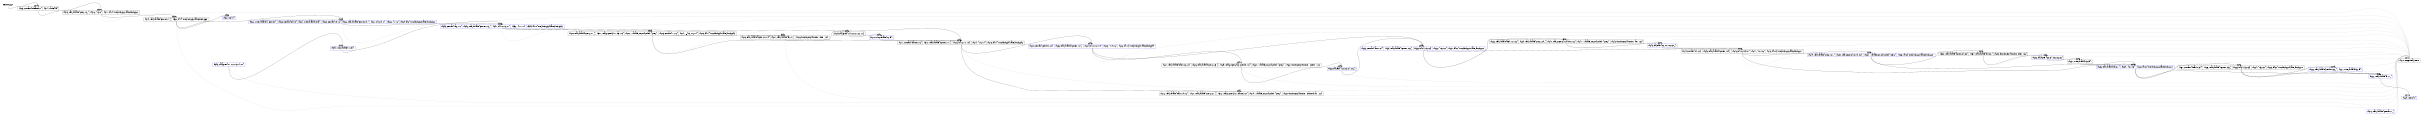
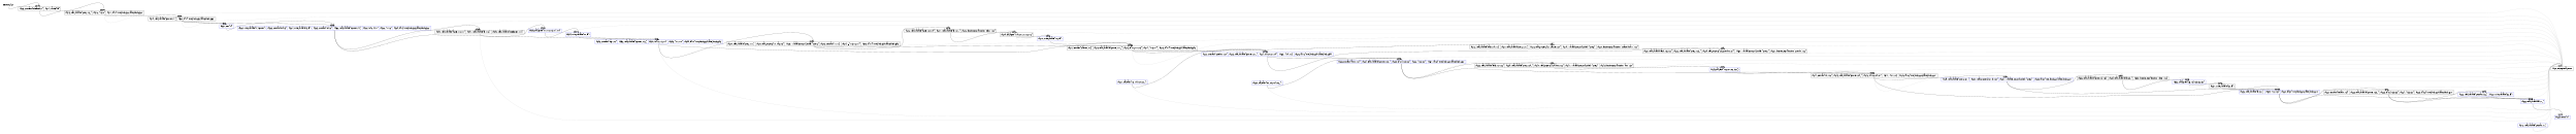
  digraph {
    rankdir=LR
    node [color=blue shape=record]
    edge [headport=n tailport=s]
-   BB_entry460 [shape=none label=BB_entry660]
+   BB_entry460 [shape=none]
    n2 [color=black label="{19573: constant[undefined,v1]|19574: vardecl['ff']}"]
    n3 [color=black label="{19575: read-variable['query',v3,-]|19576: ![v3,v2]|19577: if[v2](true-block:6581,false-block:6582)}"]
    n4 [color=black label="{19579: read-variable['ignores',v4,-]|19580: if[v4](true-block:6584,false-block:6583)}"]
    n5 [color=black label="{19670: exceptional-return}"]
    n6 [label="{19578: read-variable['yesman',v1,-]}"]
    n7 [label="{19669: return[v1]}"]
    n8 [label="{19582: write-variable[v4,'ignores']*|19583: constant[null,v5]|19584: write-variable[v5,'ff']*|19585: constant[\"el\",v8]|19586: read-variable['ignores',v9,-]|19587: in[v8,v9,v7]|19588: ![v7,v6]|19589: if[v6](true-block:6585,false-block:6588)}"]
    n9 [label="{19581: new[v4]}"]
+   n10 [color=black label="{19590: read-variable['agree',v12,v11]|19591: read-variable['ff',v13,-]|19592: read-variable['_isElement',v14,-]}"]
    n11 [label="{19595: constant[\"tag\",v12]|19596: read-variable['ignores',v13,-]|19597: in[v12,v13,v11]|19598: ![v11,v10]|19599: if[v10](true-block:6589,false-block:6593)}"]
    n12 [label="{19593: call-agree [v11,v12,v13,v14,v10]}"]
    n13 [color=black label="{19600: read-variable['query',v17,-]|19601: read-property[v17,'tag',v15]|19602: \<variable-non-null-undef\>['query']|19603: constant[\"*\",v16]|19604: !=[v15,v16,v14]|19605: if[v14](true-block:6590,false-block:6593)}"]
    n14 [color=black label="{19611: constant[\"classes\",v16]|19612: read-variable['ignores',v17,-]|19613: in[v16,v17,v15]|19614: ![v15,v14]|19615: if[v14](true-block:6594,false-block:6596)}"]
    n15 [label="{19594: write-variable[v10,'ff']*}"]
    n16 [color=black label="{19606: read-variable['agree',v20,v19]|19607: read-variable['ff',v21,-]|19608: function-expr[function ( elem ),v22]}"]
    n17 [color=black label="{19616: read-variable['each',v19,v18]|19617: read-variable['query',v21,-]|19618: read-property[v21,'classes',v20]|19619: \<variable-non-null-undef\>['query']|19620: function-expr[function ( cname idx arr ),v22]}"]
    n18 [label="{19622: constant[\"pseudos\",v20]|19623: read-variable['ignores',v21,-]|19624: in[v20,v21,v19]|19625: ![v19,v18]|19626: if[v18](true-block:6597,false-block:6599)}"]
    n19 [color=black label="{19609: call-agree [v19,v20,v21,v22,v18]}"]
    n20 [color=black label="{19627: read-variable['each',v23,v22]|19628: read-variable['query',v25,-]|19629: read-property[v25,'pseudos',v24]|19630: \<variable-non-null-undef\>['query']|19631: function-expr[function ( pseudo ),v26]}"]
    n21 [label="{19633: constant[\"attrs\",v24]|19634: read-variable['ignores',v25,-]|19635: in[v24,v25,v23]|19636: ![v23,v22]|19637: if[v22](true-block:6600,false-block:6602)}"]
    n22 [label="{19610: write-variable[v18,'ff']*}"]
+   n23 [label="{19621: call-each [v18,v19,v20,v22,-]*}"]
    n24 [label="{19632: call-each [v22,v23,v24,v26,-]*}"]
    n25 [color=black label="{19638: read-variable['each',v27,v26]|19639: read-variable['query',v29,-]|19640: read-property[v29,'attrs',v28]|19641: \<variable-non-null-undef\>['query']|19642: function-expr[function ( attr ),v30]}"]
    n26 [color=black label="{19644: constant[\"id\",v28]|19645: read-variable['ignores',v29,-]|19646: in[v28,v29,v27]|19647: ![v27,v26]|19648: if[v26](true-block:6603,false-block:6607)}"]
    n27 [label="{19643: call-each [v26,v27,v28,v30,-]*}"]
    n28 [label="{19649: read-variable['query',v31,-]|19650: read-property[v31,'id',v30]|19651: \<variable-non-null-undef\>['query']|19652: if[v30](true-block:6604,false-block:6607)}"]
    n29 [label="{19658: read-variable['ff',v31,-]|19659: ![v31,v30]|19660: if[v30](true-block:6608,false-block:6610)}"]
    n30 [color=black label="{19653: read-variable['agree',v34,v33]|19654: read-variable['ff',v35,-]|19655: function-expr[function ( elem ),v36]}"]
    n31 [color=black label="{19661: constant[\"default\",v34]|19662: read-variable['ignores',v35,-]|19663: in[v34,v35,v33]|19664: ![v33,v32]|19665: if[v32](true-block:6609,false-block:6610)}"]
    n32 [label="{19668: read-variable['ff',v1,-]}"]
    n33 [label="{19656: call-agree [v33,v34,v35,v36,v32]}"]
    n34 [label="{19666: read-variable['yesman',v36,-]|19667: write-variable[v36,'ff']*}"]
    n35 [color=black label="{19657: write-variable[v32,'ff']*}"]
    BB_entry460 -> n2 [headlabel="    6579"]
    n2 -> n3 [headlabel="      6580"]
    n3 -> n4 [headlabel="      6582"]
    n3 -> n5 [color=gray headlabel="      6612"]
    n4 -> n5 [color=gray]
    n4 -> n8 [headlabel="      6584"]
    n4 -> n9 [headlabel="      6583"]
    n6 -> n5 [color=gray]
    n6 -> n7 [color=gray headlabel="      6611"]
    n8 -> n5 [color=gray]
+   n8 -> n10 [headlabel="      6585"]
    n8 -> n11 [headlabel="      6588"]
    n9 -> n8
+   n10 -> n5 [color=gray]
+   n10 -> n12 [headlabel="      6586"]
    n11 -> n5 [color=gray]
    n11 -> n13 [headlabel="      6589"]
    n11 -> n14 [headlabel="      6593"]
    n12 -> n5 [color=gray]
    n12 -> n15 [headlabel="      6587"]
    n13 -> n5 [color=gray]
    n13 -> n14
    n13 -> n16 [headlabel="      6590"]
    n14 -> n5 [color=gray]
    n14 -> n17 [headlabel="      6594"]
    n14 -> n18 [headlabel="      6596"]
    n15 -> n11
    n16 -> n5 [color=gray]
    n16 -> n19 [headlabel="      6591"]
    n17 -> n5 [color=gray]
    n18 -> n5 [color=gray]
    n18 -> n20 [headlabel="      6597"]
    n18 -> n21 [headlabel="      6599"]
    n19 -> n5 [color=gray]
    n19 -> n22 [headlabel="      6592"]
    n20 -> n5 [color=gray]
-   n20 -> n24 [headlabel="      6598"]
    n21 -> n5 [color=gray]
    n21 -> n25 [headlabel="      6600"]
    n21 -> n26 [headlabel="      6602"]
    n22 -> n14
+   n23 -> n5 [color=gray]
+   n23 -> n18
    n24 -> n5 [color=gray]
    n24 -> n21
    n25 -> n5 [color=gray]
    n25 -> n27 [headlabel="      6601"]
    n26 -> n5 [color=gray]
    n26 -> n28 [headlabel="      6603"]
    n26 -> n29 [headlabel="      6607"]
    n27 -> n5 [color=gray]
    n27 -> n26
    n28 -> n29
    n28 -> n30 [headlabel="      6604"]
    n29 -> n5 [color=gray]
    n29 -> n31 [headlabel="      6608"]
    n29 -> n32 [headlabel="      6610"]
    n30 -> n5 [color=gray]
    n30 -> n33 [headlabel="      6605"]
    n31 -> n5 [color=gray]
    n31 -> n32
    n31 -> n34 [headlabel="      6609"]
    n32 -> n5 [color=gray]
    n32 -> n7
    n33 -> n5 [color=gray]
    n33 -> n35 [headlabel="      6606"]
    n34 -> n5 [color=gray]
    n34 -> n32
    n35 -> n29
  }
